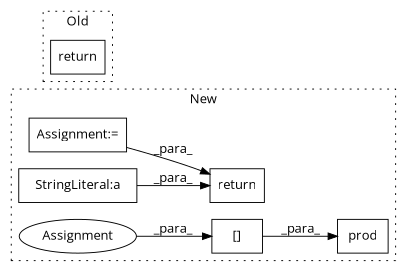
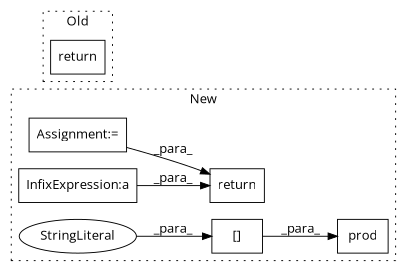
  digraph {
    fontname="Open Sans"
    rankdir=LR
    node [a=41 fontname="Open Sans" l="5,1" shape=box]
    edge [fontname="Open Sans"]
    n1 [a=32 label=prod s="6343,6371"]
    n2 [l=7 label=return s=6503]
    n3 [a=7 l=1 label="Assignment:=" s=6267]
-   n4 [a=27 l=3 label="StringLiteral:a" s=6397]
+   n4 [a=27 l=3 label="InfixExpression:a" s=6397]
    n5 [a=2 label="[]" s="6348,6370"]
-   n6 [a=45 l=17 label=Assignment s=6353 shape=ellipse]
+   n6 [a=45 l=17 label=StringLiteral s=6353 shape=ellipse]
    n7 [l=7 label=return s=4510]
    subgraph cluster_1 {
      label=New
      style=dotted
      n1
      n2
      n3
      n4
      n5
      n6
    }
    subgraph cluster_2 {
      label=Old
      style=dotted
      n7
    }
    n3 -> n2 [label=_para_]
    n4 -> n2 [label=_para_]
    n5 -> n1 [label=_para_]
    n6 -> n5 [label=_para_]
  }
